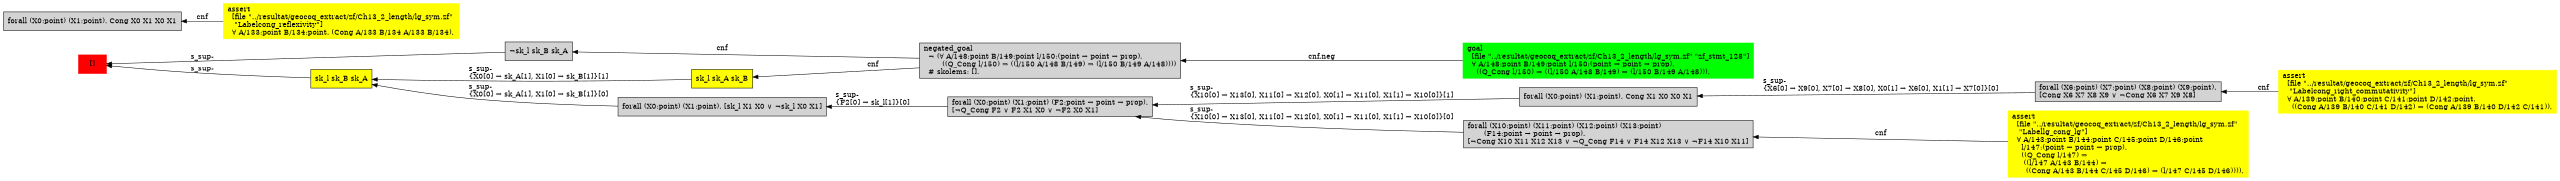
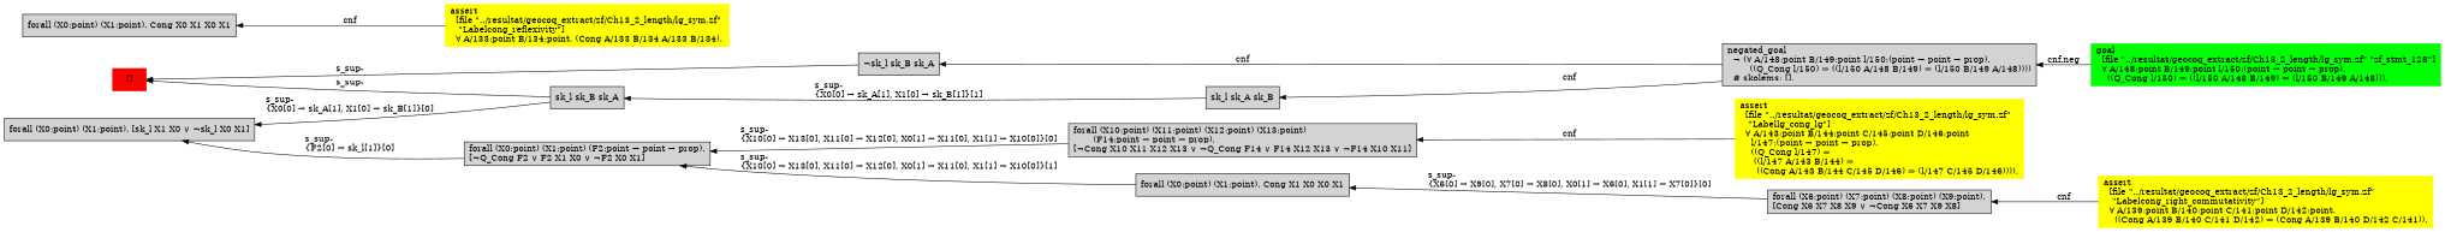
  digraph {
    rankdir=LR
    node [shape=box style=filled]
    edge [dir=back]
    n1 [color=red label="[]"]
    n2 [label="¬sk_l sk_B sk_A\l"]
-   n3 [label="sk_l sk_B sk_A\l" fillcolor=yellow]
+   n3 [label="sk_l sk_B sk_A\l"]
    n4 [label="negated_goal\l  ¬ (∀ A/148:point B/149:point l/150:(point → point → prop).\l        ((Q_Cong l/150) ⇒ ((l/150 A/148 B/149) ⇒ (l/150 B/149 A/148))))\l  # skolems: [].\l"]
    n5 [label="forall (X0:point) (X1:point). [sk_l X1 X0 ∨ ¬sk_l X0 X1]\l"]
-   n6 [label="sk_l sk_A sk_B\l" fillcolor=yellow]
+   n6 [label="sk_l sk_A sk_B\l"]
    n7 [color=green label="goal\l  [file \"../resultat/geocoq_extract/zf/Ch13_2_length/lg_sym.zf\" \"zf_stmt_128\"]\l  ∀ A/148:point B/149:point l/150:(point → point → prop).\l    ((Q_Cong l/150) ⇒ ((l/150 A/148 B/149) ⇒ (l/150 B/149 A/148))).\l"]
    n8 [label="forall (X0:point) (X1:point) (F2:point → point → prop).\l[¬Q_Cong F2 ∨ F2 X1 X0 ∨ ¬F2 X0 X1]\l"]
    n9 [label="forall (X10:point) (X11:point) (X12:point) (X13:point) \l       (F14:point → point → prop).\l[¬Cong X10 X11 X12 X13 ∨ ¬Q_Cong F14 ∨ F14 X12 X13 ∨ ¬F14 X10 X11]\l"]
    n10 [label="forall (X0:point) (X1:point). Cong X1 X0 X0 X1\l"]
    n11 [color=yellow label="assert\l  [file \"../resultat/geocoq_extract/zf/Ch13_2_length/lg_sym.zf\" \l   \"Labellg_cong_lg\"]\l  ∀ A/143:point B/144:point C/145:point D/146:point \l    l/147:(point → point → prop).\l    ((Q_Cong l/147) ⇒\l     ((l/147 A/143 B/144) ⇒\l      ((Cong A/143 B/144 C/145 D/146) ⇒ (l/147 C/145 D/146)))).\l"]
    n12 [label="forall (X6:point) (X7:point) (X8:point) (X9:point).\l[Cong X6 X7 X8 X9 ∨ ¬Cong X6 X7 X9 X8]\l"]
    n13 [color=yellow label="assert\l  [file \"../resultat/geocoq_extract/zf/Ch13_2_length/lg_sym.zf\" \l   \"Labelcong_right_commutativity\"]\l  ∀ A/139:point B/140:point C/141:point D/142:point.\l    ((Cong A/139 B/140 C/141 D/142) ⇒ (Cong A/139 B/140 D/142 C/141)).\l"]
    n14 [label="forall (X0:point) (X1:point). Cong X0 X1 X0 X1\l"]
    n15 [color=yellow label="assert\l  [file \"../resultat/geocoq_extract/zf/Ch13_2_length/lg_sym.zf\" \l   \"Labelcong_reflexivity\"]\l  ∀ A/133:point B/134:point. (Cong A/133 B/134 A/133 B/134).\l"]
    n1 -> n2 [label="s_sup-\l"]
    n1 -> n3 [label="s_sup-\l"]
    n2 -> n4 [label=cnf]
-   n3 -> n5 [label="s_sup-\l\{X0[0] → sk_A[1], X1[0] → sk_B[1]\}[0]\l"]
+   n5 -> n3 [label="s_sup-\l\{X0[0] → sk_A[1], X1[0] → sk_B[1]\}[0]\l"]
    n3 -> n6 [label="s_sup-\l\{X0[0] → sk_A[1], X1[0] → sk_B[1]\}[1]\l"]
    n4 -> n7 [label="cnf.neg"]
    n5 -> n8 [label="s_sup-\l\{F2[0] → sk_l[1]\}[0]\l"]
    n6 -> n4 [label=cnf]
    n8 -> n9 [label="s_sup-\l\{X10[0] → X13[0], X11[0] → X12[0], X0[1] → X11[0], X1[1] → X10[0]\}[0]\l"]
    n8 -> n10 [label="s_sup-\l\{X10[0] → X13[0], X11[0] → X12[0], X0[1] → X11[0], X1[1] → X10[0]\}[1]\l"]
    n9 -> n11 [label=cnf]
    n10 -> n12 [label="s_sup-\l\{X6[0] → X9[0], X7[0] → X8[0], X0[1] → X6[0], X1[1] → X7[0]\}[0]\l"]
    n12 -> n13 [label=cnf]
    n14 -> n15 [label=cnf]
  }
